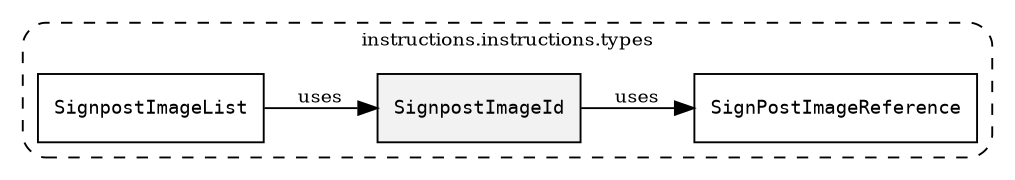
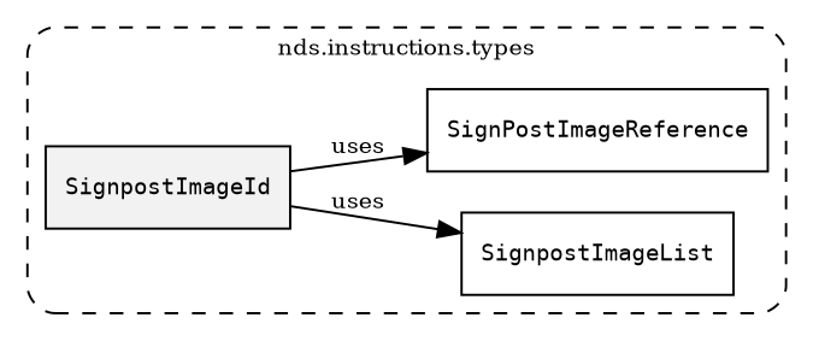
  digraph {
    fontsize=10
    rankdir=LR
    node [fontsize=10 shape=box]
    edge [fontsize=10]
    n1 [fillcolor="#0000000D" label=<<font face="monospace"><table align="center" border="0" cellspacing="0" cellpadding="0"><tr><td href="../../../content/packages/nds.instructions.types.html#Subtype-SignpostImageId" title="Subtype defined in nds.instructions.types">SignpostImageId</td></tr></table></font>> style=filled]
    n2 [label=<<font face="monospace"><table align="center" border="0" cellspacing="0" cellpadding="0"><tr><td href="../../../content/packages/nds.instructions.types.html#Structure-SignpostImageList" title="Structure defined in nds.instructions.types">SignpostImageList</td></tr></table></font>>]
    n3 [label=<<font face="monospace"><table align="center" border="0" cellspacing="0" cellpadding="0"><tr><td href="../../../content/packages/nds.instructions.types.html#Subtype-SignPostImageReference" title="Subtype defined in nds.instructions.types">SignPostImageReference</td></tr></table></font>>]
    subgraph cluster_1 {
-     label="instructions.instructions.types"
+     label="nds.instructions.types"
      style="dashed, rounded"
      n1
      n2
      n3
    }
    n1 -> n3 [label=uses]
-   n2 -> n1 [label=uses]
+   n1 -> n2 [label=uses]
  }
